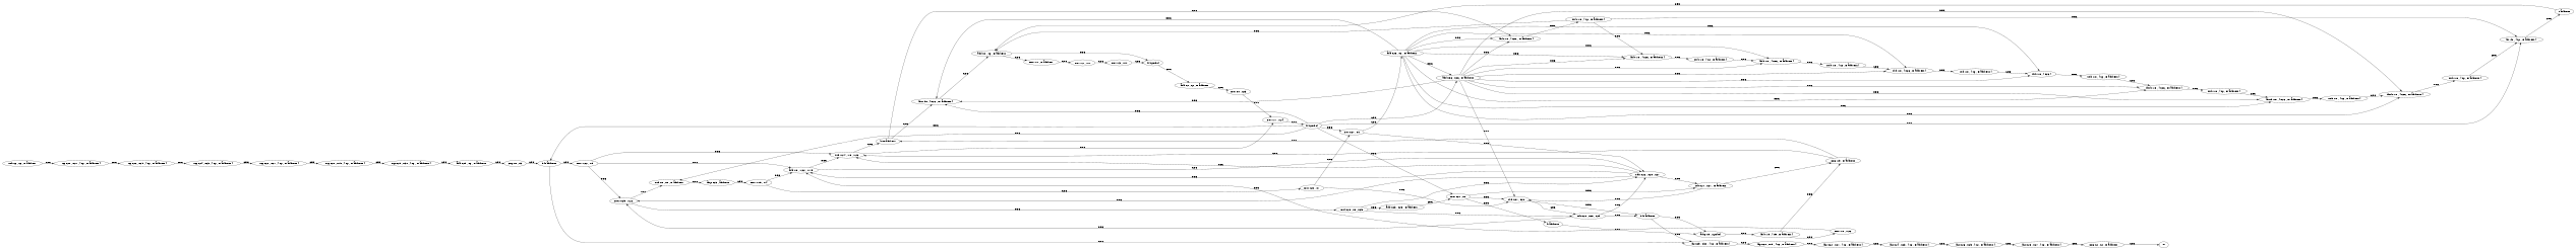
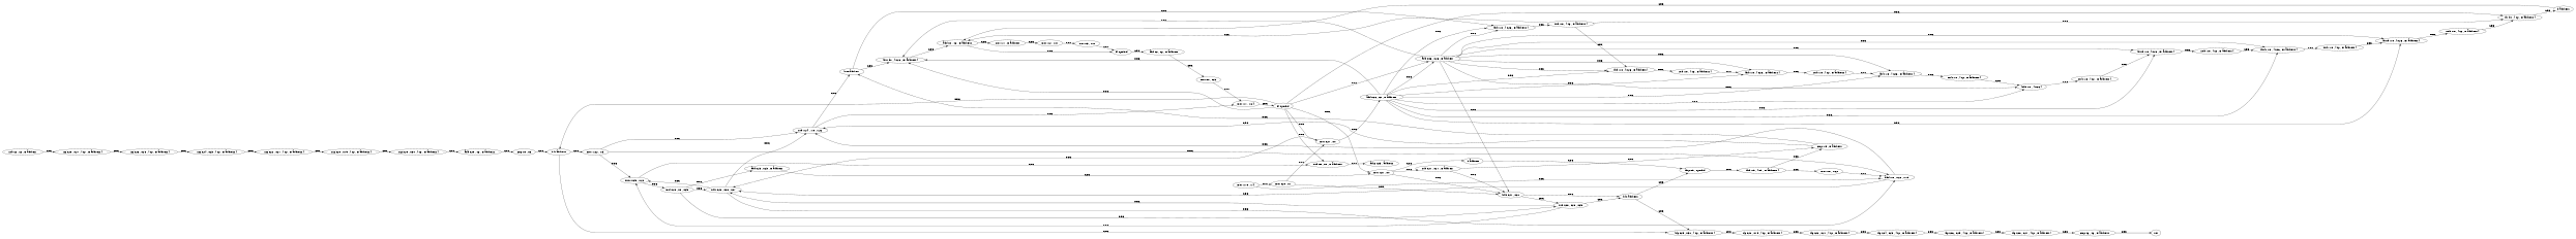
  digraph {
    rankdir=LR
    n1 [label="sub sp , sp , # address"]
    n2 [label="stp x28 , x27 , [ sp , # address ]"]
    n3 [label="stp x26 , x25 , [ sp , # address ]"]
    n4 [label="stp x24 , x23 , [ sp , # address ]"]
    n5 [label="stp x22 , x21 , [ sp , # address ]"]
    n6 [label="stp x20 , x19 , [ sp , # address ]"]
    n7 [label="stp x29 , x30 , [ sp , # address ]"]
    n8 [label="add x29 , sp , # address"]
    n9 [label="cmp x0 , x3"]
    n10 [label="b.ls address"]
    n11 [label="ldp x29 , x30 , [ sp , # address ]"]
    n12 [label="mov w22 , w5"]
    n13 [label="ldp x20 , x19 , [ sp , # address ]"]
    n14 [label="sxtw x25 , w22"]
    n15 [label="add w8 , w22 , w19"]
    n16 [label="sub w24 , w8 , w22"]
    n17 [label="ldp x22 , x21 , [ sp , # address ]"]
    n18 [label="sub x8 , x0 , # address"]
    n19 [label="mul x28 , x8 , x25"]
    n20 [label="udiv x22 , x28 , x27"]
    n21 [label="b.ne address"]
    n22 [label="mov w1 , w24"]
    n23 [label="ldp x24 , x23 , [ sp , # address ]"]
    n24 [label="ldp x26 , x25 , [ sp , # address ]"]
    n25 [label="ldp x28 , x27 , [ sp , # address ]"]
    n26 [label="cmp sp , sp , # address"]
    n27 [label=ret]
    n28 [label="adrp x23 , address"]
    n29 [label="sub x28 , x28 , x25"]
    n30 [label="add x23 , x23 , # address"]
    n31 [label="b.ls address"]
    n32 [label="mov w19 , w4"]
    n33 [label="mov x20 , x1"]
    n34 [label="mov x27 , x0"]
    n35 [label="ldrb x21 , x20"]
    n36 [label="add x26 , x2 , # address"]
    n37 [label="ldur d0 , [ x26 , #- address ]"]
    n38 [label="ldrb w8 , [ x26 , # address ]"]
    n39 [label="ldrb w8 , [ x26 , # address ]"]
    n40 [label="ldrb w8 , [ x26 , # address ]"]
    n41 [label="ldrb w8 , [ x26 , # address ]"]
    n42 [label="ldrb w8 , [ x26 ]"]
    n43 [label="ldurb w8 , [ x26 , #- address ]"]
    n44 [label="ldurb w8 , [ x26 , #- address ]"]
    n45 [label="ldurb w8 , [ x26 , #- address ]"]
    n46 [label="add x86 , x26 , # address"]
    n47 [label="sub x21 , x21 , # address"]
    n48 [label="add x0 , sp , # address"]
    n49 [label="strb w8 , [ sp , # address ]"]
    n50 [label="strb w8 , [ sp , # address ]"]
    n51 [label="strb w8 , [ sp , # address ]"]
    n52 [label="strb w8 , [ sp , # address ]"]
    n53 [label="strb w8 , [ sp , # address ]"]
    n54 [label="strb w8 , [ sp , # address ]"]
    n55 [label="strb w8 , [ sp , # address ]"]
    n56 [label="strb w8 , [ sp , # address ]"]
    n57 [label="mov x21 , x0"]
    n58 [label="b address"]
    n59 [label="adrp x9 , symbol"]
    n60 [label="cmp w9 , # address"]
    n61 [label="ldrb w9 , [ x9 , # address ]"]
    n62 [label="mov w8 , w22"]
    n63 [label="bl symbol"]
    n64 [label="mov w1 , # address"]
    n65 [label="bl symbol"]
    n66 [label="ldr d0 , [ sp , # address ]"]
    n67 [label="mov w2 , wzr"]
    n68 [label="add x2 , sp , # address"]
    n69 [label="b address"]
    n70 [label="mov w3 , wzr"]
    n71 [label="mov x0 , x23"]
    n1 -> n2 [label=CFG]
    n2 -> n3 [label=CFG]
    n3 -> n4 [label=CFG]
    n4 -> n5 [label=CFG]
    n5 -> n6 [label=CFG]
    n6 -> n7 [label=CFG]
    n7 -> n8 [label=CFG]
    n8 -> n9 [label=CFG]
    n9 -> n10 [label=CFG]
    n10 -> n11 [label=CFG]
    n10 -> n12 [label=CFG]
    n11 -> n13 [label=CFG]
    n12 -> n14 [label=DFG]
    n12 -> n15 [label=DFG]
    n12 -> n16 [label=DFG]
    n13 -> n17 [label=CFG]
    n14 -> n18 [label=CFG]
    n14 -> n19 [label=DFG]
    n15 -> n16 [label=DFG]
    n15 -> n20 [label=CFG]
    n16 -> n21 [label=CFG]
    n16 -> n22 [label=DFG]
    n17 -> n23 [label=CFG]
    n18 -> n28 [label=CFG]
    n19 -> n20 [label=DFG]
    n19 -> n29 [label=DFG]
    n19 -> n30 [label=DFG]
    n20 -> n14 [label=DFG]
    n20 -> n15 [label=DFG]
    n20 -> n16 [label=DFG]
-   n20 -> n47 [label=CFG]
    n21 -> n37 [label=CFG]
    n21 -> n38 [label=CFG]
    n22 -> n63 [label=CFG]
    n23 -> n24 [label=CFG]
    n24 -> n25 [label=CFG]
    n25 -> n26 [label=CFG]
    n26 -> n27 [label=CFG]
-   n28 -> n32 [label=CFG]
    n29 -> n14 [label=DFG]
    n29 -> n20 [label=DFG]
    n29 -> n31 [label=CFG]
    n30 -> n57 [label=CFG]
    n31 -> n11 [label=CFG]
    n31 -> n59 [label=CFG]
    n32 -> n15 [label=DFG]
    n32 -> n33 [label=CFG]
    n33 -> n34 [label=CFG]
    n33 -> n35 [label=DFG]
    n34 -> n20 [label=DFG]
    n34 -> n36 [label=CFG]
    n35 -> n29 [label=CFG]
    n35 -> n31 [label=DFG]
    n36 -> n37 [label=DFG]
    n36 -> n38 [label=DFG]
    n36 -> n39 [label=DFG]
    n36 -> n40 [label=DFG]
    n36 -> n41 [label=DFG]
    n36 -> n42 [label=DFG]
    n36 -> n43 [label=DFG]
    n36 -> n44 [label=DFG]
    n36 -> n45 [label=DFG]
    n36 -> n46 [label=DFG]
    n37 -> n48 [label=CFG]
    n38 -> n49 [label=DFG]
    n39 -> n50 [label=DFG]
    n40 -> n51 [label=DFG]
    n41 -> n52 [label=DFG]
    n42 -> n53 [label=DFG]
    n43 -> n54 [label=DFG]
    n44 -> n55 [label=DFG]
    n45 -> n56 [label=DFG]
    n46 -> n35 [label=CFG]
    n46 -> n37 [label=DFG]
    n46 -> n38 [label=DFG]
    n46 -> n39 [label=DFG]
    n46 -> n40 [label=DFG]
    n46 -> n41 [label=DFG]
    n46 -> n42 [label=DFG]
    n46 -> n43 [label=DFG]
    n46 -> n44 [label=DFG]
    n46 -> n45 [label=DFG]
    n47 -> n35 [label=DFG]
    n47 -> n60 [label=CFG]
    n48 -> n64 [label=CFG]
    n48 -> n65 [label=DFG]
    n49 -> n39 [label=CFG]
    n49 -> n48 [label=DFG]
    n49 -> n66 [label=DFG]
    n50 -> n40 [label=CFG]
    n51 -> n41 [label=CFG]
    n52 -> n42 [label=CFG]
    n53 -> n43 [label=CFG]
    n54 -> n44 [label=CFG]
    n55 -> n45 [label=CFG]
    n56 -> n66 [label=CFG]
    n57 -> n35 [label=DFG]
    n57 -> n47 [label=DFG]
    n57 -> n58 [label=CFG]
    n58 -> n59 [label=CFG]
    n59 -> n61 [label=CFG]
    n60 -> n16 [label=CFG]
    n60 -> n21 [label=DFG]
    n61 -> n60 [label=DFG]
    n61 -> n62 [label=CFG]
    n62 -> n15 [label=CFG]
    n63 -> n10 [label=DFG]
    n63 -> n18 [label=DFG]
    n63 -> n34 [label=DFG]
    n63 -> n37 [label=DFG]
    n63 -> n46 [label=CFG]
    n63 -> n57 [label=DFG]
    n63 -> n66 [label=DFG]
    n64 -> n67 [label=CFG]
    n65 -> n68 [label=CFG]
    n66 -> n69 [label=CFG]
    n67 -> n70 [label=CFG]
    n68 -> n71 [label=CFG]
    n69 -> n48 [label=CFG]
    n70 -> n65 [label=CFG]
    n71 -> n22 [label=CFG]
  }
